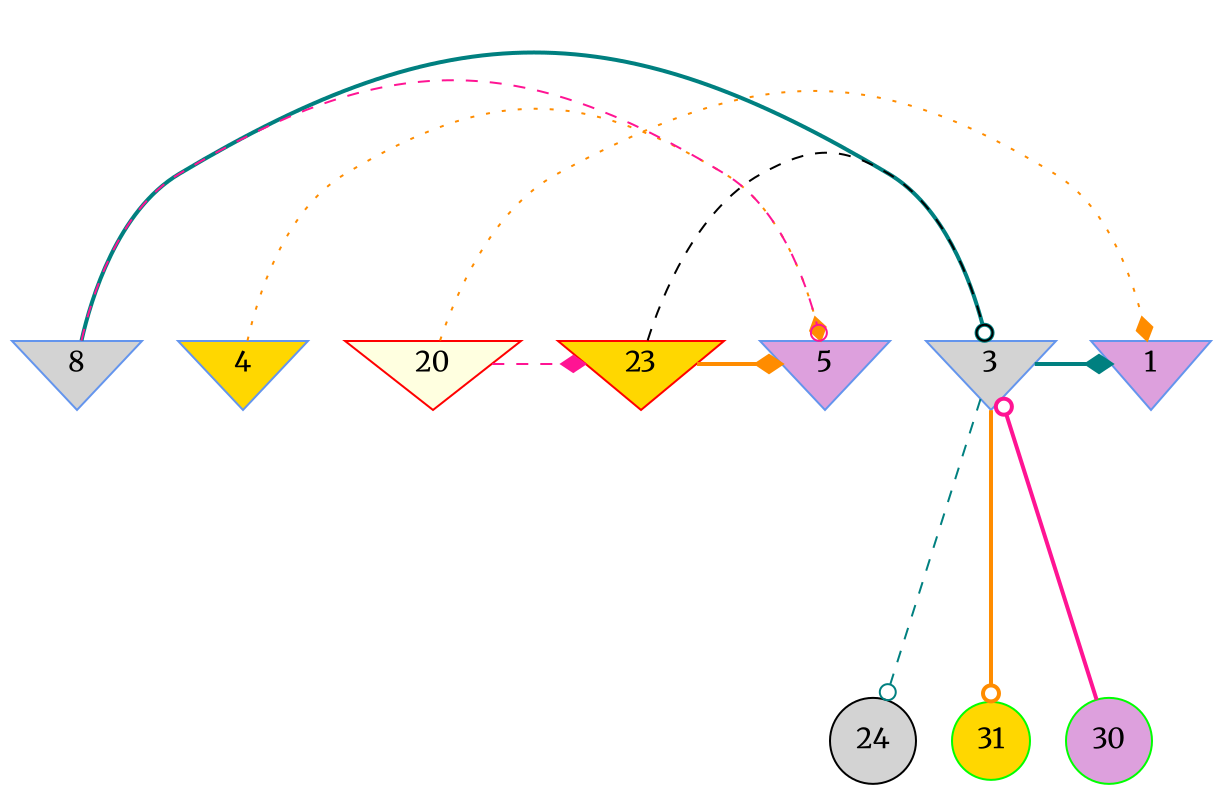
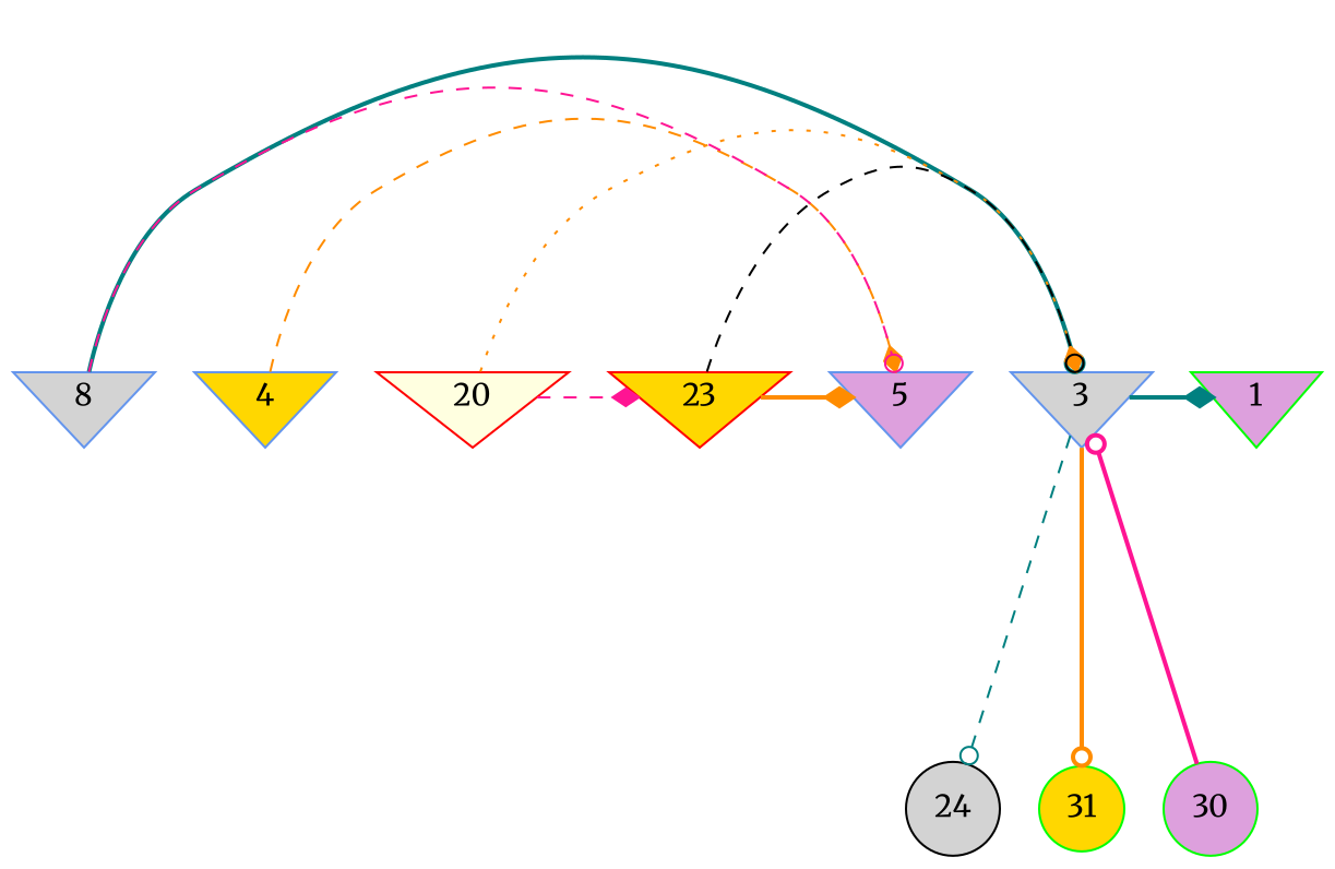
  digraph {
    fontname=Merriweather
    ranksep=2.0
    node [color=cornflowerblue fillcolor=plum fontname=Merriweather shape=invtriangle style=filled]
    edge [arrowhead=odot color=darkorange fontname=Merriweather style=bold]
-   1
+   1 [color=green]
    3 [fillcolor=lightgrey]
    4 [fillcolor=gold]
    5
    8 [fillcolor=lightgrey]
    20 [color=red fillcolor=lightyellow]
    23 [color=red fillcolor=gold]
    24 [color=black fillcolor=lightgrey shape=circle]
    30 [color=green shape=circle]
    31 [color=green fillcolor=gold shape=circle]
    subgraph sub_1 {
      rank=same
      1
      3
      4
      5
      8
      20
      23
    }
    subgraph sub_2 {
      rank=same
      24
    }
    subgraph sub_3 {
      rank=same
      30
      31
    }
    3 -> 1 [arrowhead=diamond color=teal]
    3 -> 24 [color=teal style=dashed]
    3 -> 31
-   4 -> 5 [arrowhead=diamond style=dotted]
+   4 -> 5 [arrowhead=diamond style=dashed]
    8 -> 3 [color=teal]
    8 -> 5 [color=deeppink style=dashed]
-   20 -> 1 [arrowhead=diamond style=dotted]
+   20 -> 3 [arrowhead=diamond style=dotted]
    20 -> 23 [arrowhead=diamond color=deeppink style=dashed]
    23 -> 3 [color=black style=dashed]
    23 -> 5 [arrowhead=diamond]
    30 -> 3 [color=deeppink]
  }
